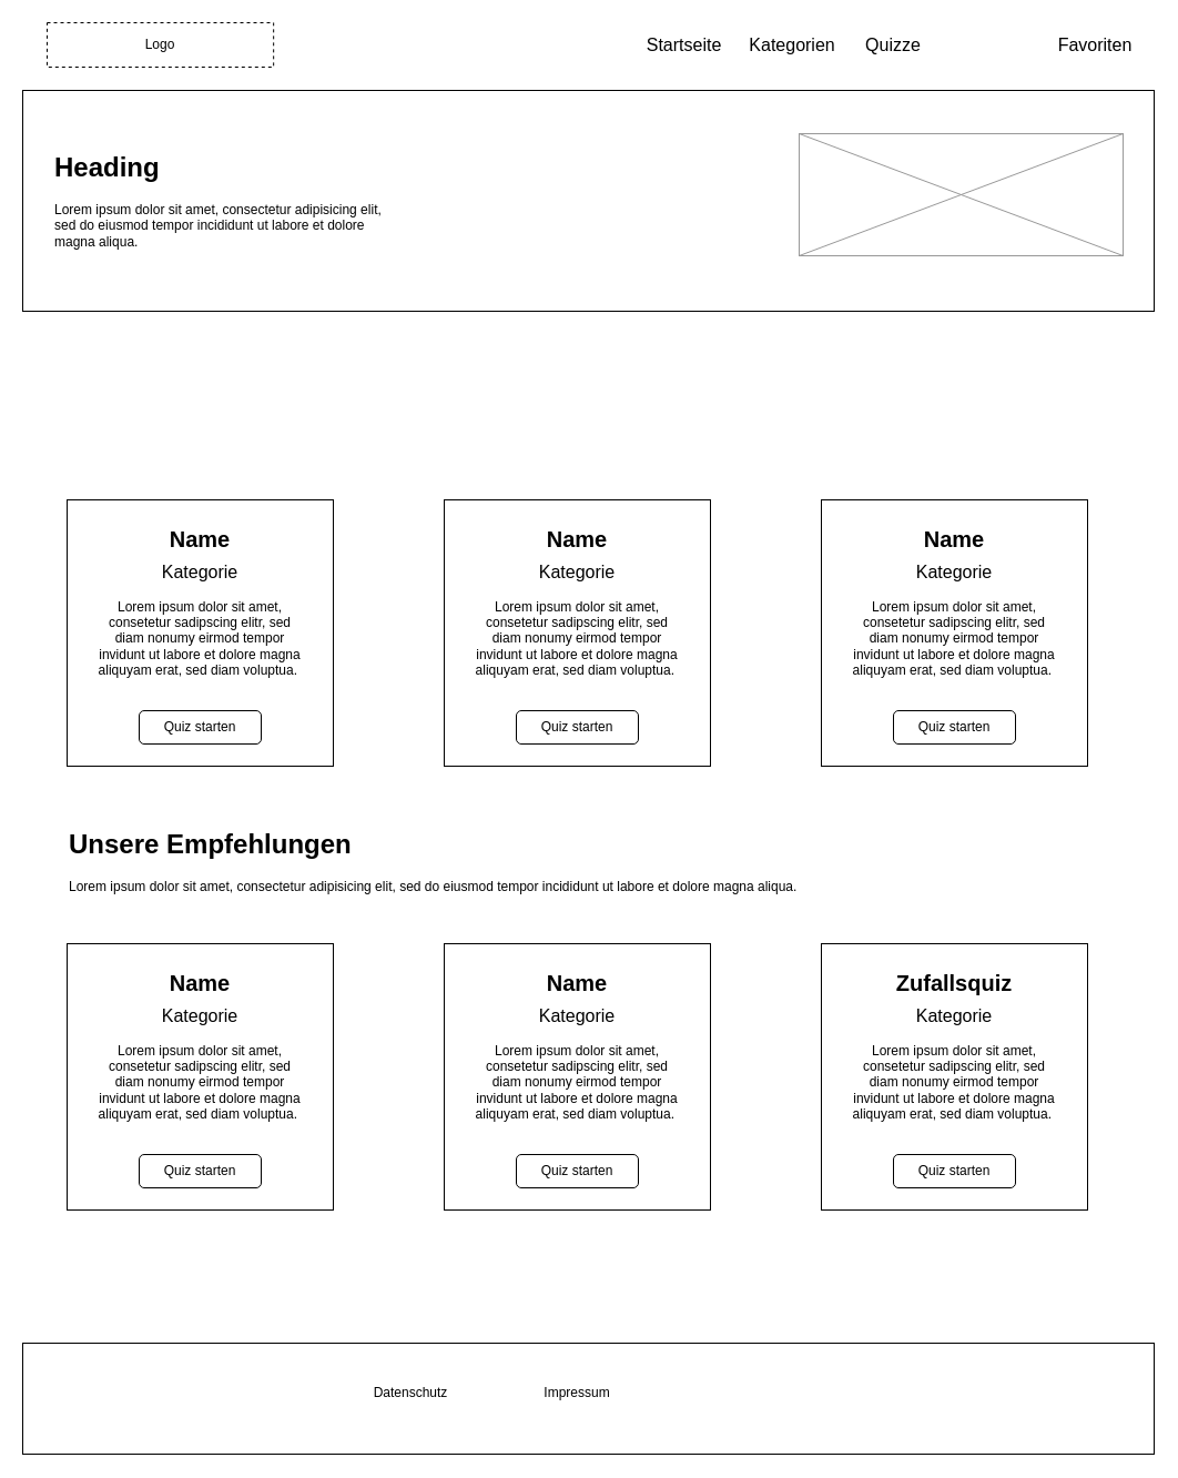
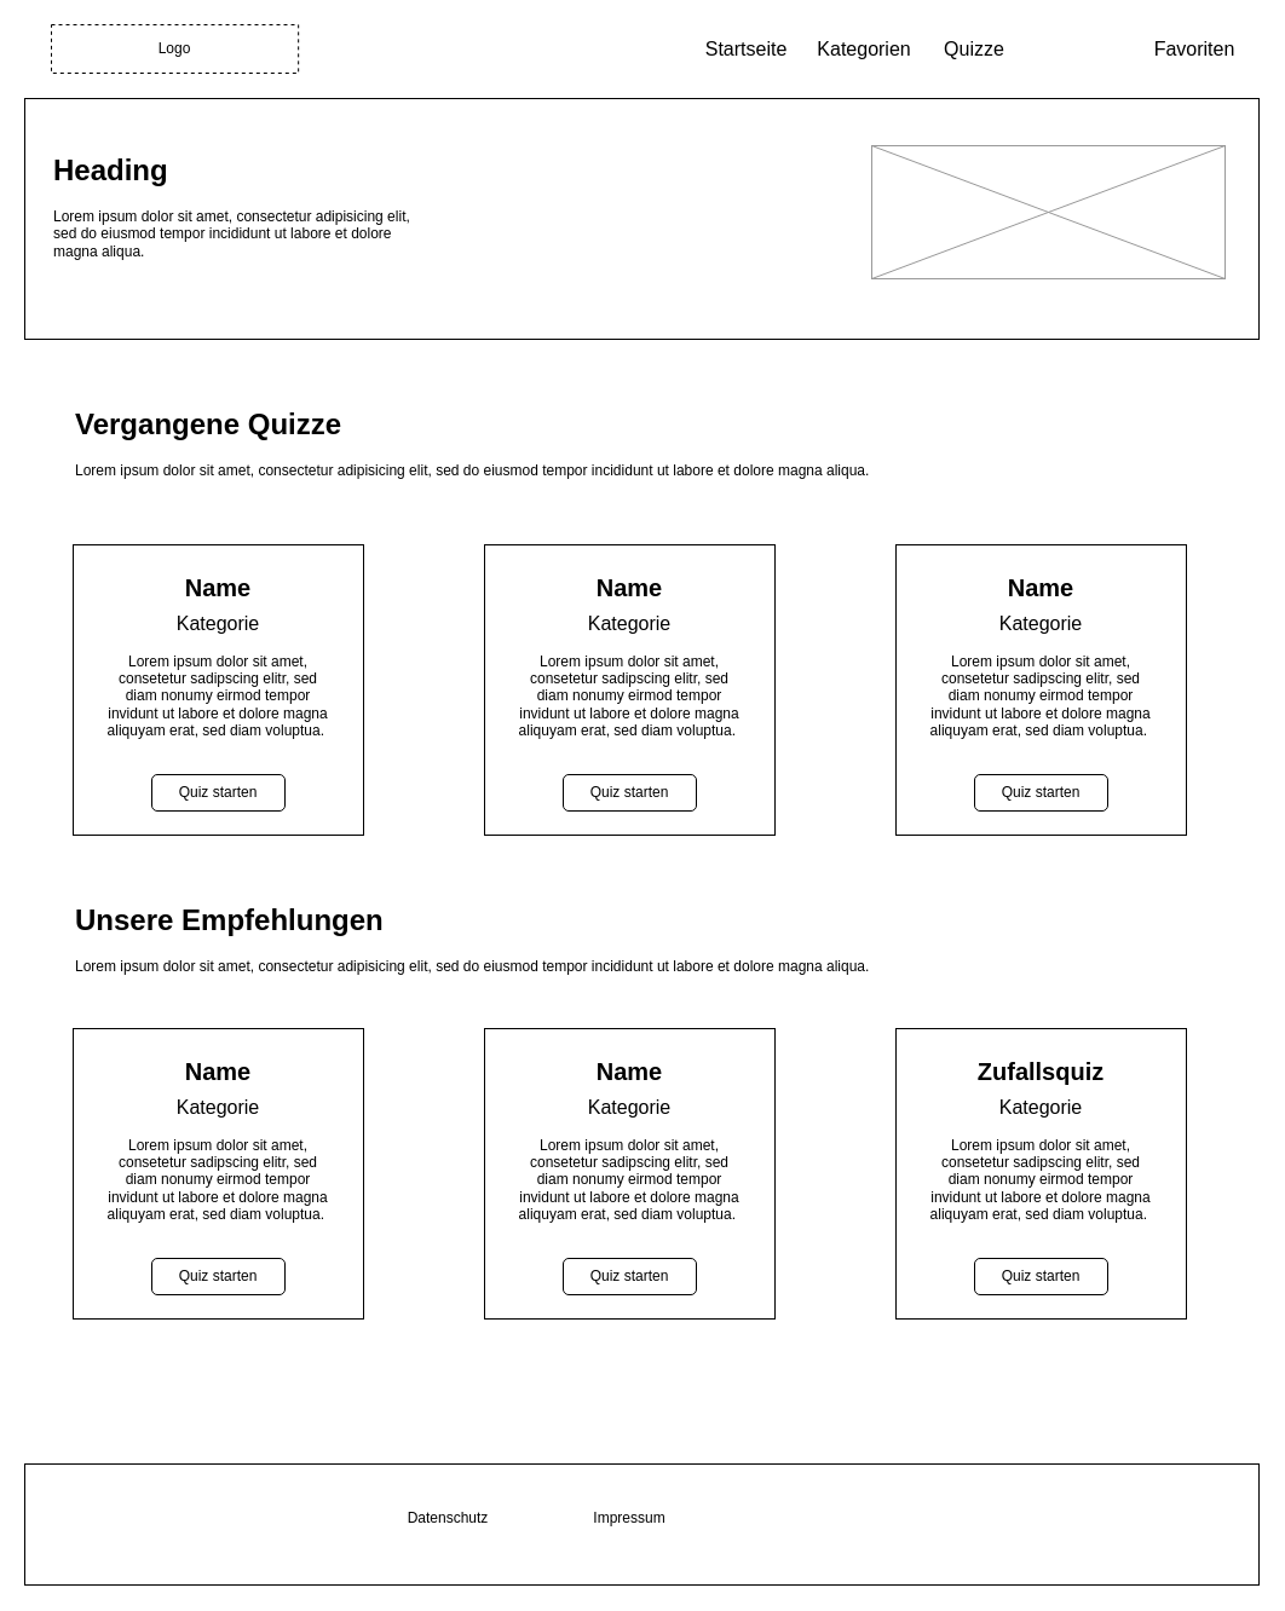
  <mxCell id="0" />
  <mxCell id="1" parent="0" />
  <mxCell id="2" value="" style="group;movable=0;resizable=0;rotatable=0;deletable=0;editable=0;locked=1;connectable=0;" parent="1" vertex="1" connectable="0"><mxGeometry x="42" y="20" width="980" height="40" as="geometry" /></mxCell>
  <mxCell id="3" value="" style="group" parent="2" vertex="1" connectable="0"><mxGeometry x="540" y="5" width="440" height="30" as="geometry" /></mxCell>
  <mxCell id="4" value="&lt;span style=&quot;background-color: initial; font-size: 16px;&quot;&gt;Startseite&lt;/span&gt;" style="text;html=1;align=center;verticalAlign=middle;resizable=0;points=[];autosize=1;strokeColor=none;fillColor=none;fontSize=16;" parent="3" vertex="1"><mxGeometry x="-11.282" width="90" height="30" as="geometry" /></mxCell>
  <mxCell id="5" value="Kategorien" style="text;html=1;align=center;verticalAlign=middle;whiteSpace=wrap;rounded=0;fontSize=16;" parent="3" vertex="1"><mxGeometry x="97.387" width="70.4" height="30" as="geometry" /></mxCell>
  <mxCell id="6" value="Quizze" style="text;html=1;align=center;verticalAlign=middle;whiteSpace=wrap;rounded=0;fontSize=16;" parent="3" vertex="1"><mxGeometry x="187.733" width="70.4" height="30" as="geometry" /></mxCell>
  <mxCell id="7" value="Favoriten" style="text;html=1;align=center;verticalAlign=middle;whiteSpace=wrap;rounded=0;fontSize=16;" parent="3" vertex="1"><mxGeometry x="369.6" width="70.4" height="30" as="geometry" /></mxCell>
  <mxCell id="8" value="Logo" style="rounded=0;whiteSpace=wrap;html=1;gradientColor=none;fillStyle=auto;dashed=1;" parent="2" vertex="1"><mxGeometry width="204.167" height="40" as="geometry" /></mxCell>
  <mxCell id="9" value="" style="rounded=0;whiteSpace=wrap;html=1;" parent="1" vertex="1"><mxGeometry y="81" width="1020" height="199" as="geometry" x="20" /></mxCell>
- <mxCell id="10" value="&lt;h1 style=&quot;margin-top: 0px;&quot;&gt;Heading&lt;/h1&gt;&lt;p&gt;Lorem ipsum dolor sit amet, consectetur adipisicing elit, sed do eiusmod tempor incididunt ut labore et dolore magna aliqua.&lt;/p&gt;" style="text;html=1;whiteSpace=wrap;overflow=hidden;rounded=0;" parent="1" vertex="1"><mxGeometry x="47" y="130" width="300" height="120" as="geometry" /></mxCell>
+ <mxCell id="10" value="&lt;h1 style=&quot;margin-top: 0px;&quot;&gt;Heading&lt;/h1&gt;&lt;p&gt;Lorem ipsum dolor sit amet, consectetur adipisicing elit, sed do eiusmod tempor incididunt ut labore et dolore magna aliqua.&lt;/p&gt;" style="text;html=1;whiteSpace=wrap;overflow=hidden;rounded=0;" parent="1" vertex="1"><mxGeometry x="42" y="120" width="300" height="120" as="geometry" /></mxCell>
  <mxCell id="11" value="" style="verticalLabelPosition=bottom;shadow=0;dashed=0;align=center;html=1;verticalAlign=top;strokeWidth=1;shape=mxgraph.mockup.graphics.simpleIcon;strokeColor=#999999;" parent="1" vertex="1"><mxGeometry x="720" y="120" width="292" height="110" as="geometry" /></mxCell>
+ <mxCell id="12" value="&lt;h1 style=&quot;margin-top: 0px;&quot;&gt;Vergangene Quizze&lt;/h1&gt;&lt;p&gt;Lorem ipsum dolor sit amet, consectetur adipisicing elit, sed do eiusmod tempor incididunt ut labore et dolore magna aliqua.&lt;/p&gt;" style="text;html=1;whiteSpace=wrap;overflow=hidden;rounded=0;" vertex="1" parent="1"><mxGeometry x="60" y="330" width="880" height="120" as="geometry" /></mxCell>
  <mxCell id="13" value="&lt;h1 style=&quot;margin-top: 0px;&quot;&gt;Unsere Empfehlungen&lt;/h1&gt;&lt;p&gt;Lorem ipsum dolor sit amet, consectetur adipisicing elit, sed do eiusmod tempor incididunt ut labore et dolore magna aliqua.&lt;/p&gt;" style="text;html=1;whiteSpace=wrap;overflow=hidden;rounded=0;" vertex="1" parent="1"><mxGeometry x="60" y="740" width="880" height="120" as="geometry" /></mxCell>
  <mxCell id="14" value="" style="group" vertex="1" connectable="0" parent="1"><mxGeometry x="60" y="450" width="240" height="240" as="geometry" /></mxCell>
  <mxCell id="15" value="" style="whiteSpace=wrap;html=1;aspect=fixed;" vertex="1" parent="14"><mxGeometry width="240" height="240" as="geometry" /></mxCell>
  <mxCell id="16" value="Name" style="text;html=1;align=center;verticalAlign=middle;whiteSpace=wrap;rounded=0;strokeWidth=6;fontStyle=1;fontSize=20;" vertex="1" parent="14"><mxGeometry x="75" y="10" width="90" height="50" as="geometry" /></mxCell>
  <mxCell id="17" value="Kategorie" style="text;html=1;align=center;verticalAlign=middle;whiteSpace=wrap;rounded=0;fontSize=16;" vertex="1" parent="14"><mxGeometry x="90" y="50" width="60" height="30" as="geometry" /></mxCell>
  <mxCell id="18" value="Quiz starten" style="rounded=1;whiteSpace=wrap;html=1;" vertex="1" parent="14"><mxGeometry x="65" y="190" width="110" height="30" as="geometry" /></mxCell>
  <mxCell id="19" value="Lorem ipsum dolor sit amet, consetetur sadipscing elitr, sed diam nonumy eirmod tempor invidunt ut labore et dolore magna aliquyam erat, sed diam voluptua.&amp;nbsp;" style="text;html=1;align=center;verticalAlign=middle;whiteSpace=wrap;rounded=0;" vertex="1" parent="14"><mxGeometry x="25" y="110" width="190" height="30" as="geometry" /></mxCell>
  <mxCell id="20" value="" style="group" vertex="1" connectable="0" parent="1"><mxGeometry x="400" y="450" width="240" height="240" as="geometry" /></mxCell>
  <mxCell id="21" value="" style="whiteSpace=wrap;html=1;aspect=fixed;" vertex="1" parent="20"><mxGeometry width="240" height="240" as="geometry" /></mxCell>
  <mxCell id="22" value="Name" style="text;html=1;align=center;verticalAlign=middle;whiteSpace=wrap;rounded=0;strokeWidth=6;fontStyle=1;fontSize=20;" vertex="1" parent="20"><mxGeometry x="75" y="10" width="90" height="50" as="geometry" /></mxCell>
  <mxCell id="23" value="Kategorie" style="text;html=1;align=center;verticalAlign=middle;whiteSpace=wrap;rounded=0;fontSize=16;" vertex="1" parent="20"><mxGeometry x="90" y="50" width="60" height="30" as="geometry" /></mxCell>
  <mxCell id="24" value="Quiz starten" style="rounded=1;whiteSpace=wrap;html=1;" vertex="1" parent="20"><mxGeometry x="65" y="190" width="110" height="30" as="geometry" /></mxCell>
  <mxCell id="25" value="Lorem ipsum dolor sit amet, consetetur sadipscing elitr, sed diam nonumy eirmod tempor invidunt ut labore et dolore magna aliquyam erat, sed diam voluptua.&amp;nbsp;" style="text;html=1;align=center;verticalAlign=middle;whiteSpace=wrap;rounded=0;" vertex="1" parent="20"><mxGeometry x="25" y="110" width="190" height="30" as="geometry" /></mxCell>
  <mxCell id="26" value="" style="group" vertex="1" connectable="0" parent="1"><mxGeometry x="740" y="450" width="240" height="240" as="geometry" /></mxCell>
  <mxCell id="27" value="" style="whiteSpace=wrap;html=1;aspect=fixed;" vertex="1" parent="26"><mxGeometry width="240" height="240" as="geometry" /></mxCell>
  <mxCell id="28" value="Name" style="text;html=1;align=center;verticalAlign=middle;whiteSpace=wrap;rounded=0;strokeWidth=6;fontStyle=1;fontSize=20;" vertex="1" parent="26"><mxGeometry x="75" y="10" width="90" height="50" as="geometry" /></mxCell>
  <mxCell id="29" value="Kategorie" style="text;html=1;align=center;verticalAlign=middle;whiteSpace=wrap;rounded=0;fontSize=16;" vertex="1" parent="26"><mxGeometry x="90" y="50" width="60" height="30" as="geometry" /></mxCell>
  <mxCell id="30" value="Quiz starten" style="rounded=1;whiteSpace=wrap;html=1;" vertex="1" parent="26"><mxGeometry x="65" y="190" width="110" height="30" as="geometry" /></mxCell>
  <mxCell id="31" value="Lorem ipsum dolor sit amet, consetetur sadipscing elitr, sed diam nonumy eirmod tempor invidunt ut labore et dolore magna aliquyam erat, sed diam voluptua.&amp;nbsp;" style="text;html=1;align=center;verticalAlign=middle;whiteSpace=wrap;rounded=0;" vertex="1" parent="26"><mxGeometry x="25" y="110" width="190" height="30" as="geometry" /></mxCell>
  <mxCell id="32" value="" style="group" vertex="1" connectable="0" parent="1"><mxGeometry x="60" y="850" width="240" height="240" as="geometry" /></mxCell>
  <mxCell id="33" value="" style="whiteSpace=wrap;html=1;aspect=fixed;" vertex="1" parent="32"><mxGeometry width="240" height="240" as="geometry" /></mxCell>
  <mxCell id="34" value="Name" style="text;html=1;align=center;verticalAlign=middle;whiteSpace=wrap;rounded=0;strokeWidth=6;fontStyle=1;fontSize=20;" vertex="1" parent="32"><mxGeometry x="75" y="10" width="90" height="50" as="geometry" /></mxCell>
  <mxCell id="35" value="Kategorie" style="text;html=1;align=center;verticalAlign=middle;whiteSpace=wrap;rounded=0;fontSize=16;" vertex="1" parent="32"><mxGeometry x="90" y="50" width="60" height="30" as="geometry" /></mxCell>
  <mxCell id="36" value="Quiz starten" style="rounded=1;whiteSpace=wrap;html=1;" vertex="1" parent="32"><mxGeometry x="65" y="190" width="110" height="30" as="geometry" /></mxCell>
  <mxCell id="37" value="Lorem ipsum dolor sit amet, consetetur sadipscing elitr, sed diam nonumy eirmod tempor invidunt ut labore et dolore magna aliquyam erat, sed diam voluptua.&amp;nbsp;" style="text;html=1;align=center;verticalAlign=middle;whiteSpace=wrap;rounded=0;" vertex="1" parent="32"><mxGeometry x="25" y="110" width="190" height="30" as="geometry" /></mxCell>
  <mxCell id="38" value="" style="group" vertex="1" connectable="0" parent="1"><mxGeometry x="400" y="850" width="240" height="240" as="geometry" /></mxCell>
  <mxCell id="39" value="" style="whiteSpace=wrap;html=1;aspect=fixed;" vertex="1" parent="38"><mxGeometry width="240" height="240" as="geometry" /></mxCell>
  <mxCell id="40" value="Name" style="text;html=1;align=center;verticalAlign=middle;whiteSpace=wrap;rounded=0;strokeWidth=6;fontStyle=1;fontSize=20;" vertex="1" parent="38"><mxGeometry x="75" y="10" width="90" height="50" as="geometry" /></mxCell>
  <mxCell id="41" value="Kategorie" style="text;html=1;align=center;verticalAlign=middle;whiteSpace=wrap;rounded=0;fontSize=16;" vertex="1" parent="38"><mxGeometry x="90" y="50" width="60" height="30" as="geometry" /></mxCell>
  <mxCell id="42" value="Quiz starten" style="rounded=1;whiteSpace=wrap;html=1;" vertex="1" parent="38"><mxGeometry x="65" y="190" width="110" height="30" as="geometry" /></mxCell>
  <mxCell id="43" value="Lorem ipsum dolor sit amet, consetetur sadipscing elitr, sed diam nonumy eirmod tempor invidunt ut labore et dolore magna aliquyam erat, sed diam voluptua.&amp;nbsp;" style="text;html=1;align=center;verticalAlign=middle;whiteSpace=wrap;rounded=0;" vertex="1" parent="38"><mxGeometry x="25" y="110" width="190" height="30" as="geometry" /></mxCell>
  <mxCell id="44" value="" style="group" vertex="1" connectable="0" parent="1"><mxGeometry x="740" y="850" width="240" height="240" as="geometry" /></mxCell>
  <mxCell id="45" value="" style="whiteSpace=wrap;html=1;aspect=fixed;" vertex="1" parent="44"><mxGeometry width="240" height="240" as="geometry" /></mxCell>
  <mxCell id="46" value="Zufallsquiz" style="text;html=1;align=center;verticalAlign=middle;whiteSpace=wrap;rounded=0;strokeWidth=6;fontStyle=1;fontSize=20;" vertex="1" parent="44"><mxGeometry x="75" y="10" width="90" height="50" as="geometry" /></mxCell>
  <mxCell id="47" value="Kategorie" style="text;html=1;align=center;verticalAlign=middle;whiteSpace=wrap;rounded=0;fontSize=16;" vertex="1" parent="44"><mxGeometry x="90" y="50" width="60" height="30" as="geometry" /></mxCell>
  <mxCell id="48" value="Quiz starten" style="rounded=1;whiteSpace=wrap;html=1;" vertex="1" parent="44"><mxGeometry x="65" y="190" width="110" height="30" as="geometry" /></mxCell>
  <mxCell id="49" value="Lorem ipsum dolor sit amet, consetetur sadipscing elitr, sed diam nonumy eirmod tempor invidunt ut labore et dolore magna aliquyam erat, sed diam voluptua.&amp;nbsp;" style="text;html=1;align=center;verticalAlign=middle;whiteSpace=wrap;rounded=0;" vertex="1" parent="44"><mxGeometry x="25" y="110" width="190" height="30" as="geometry" /></mxCell>
  <mxCell id="50" value="" style="rounded=0;whiteSpace=wrap;html=1;" vertex="1" parent="1"><mxGeometry y="1210" width="1020" height="100" as="geometry" x="20" /></mxCell>
  <mxCell id="51" value="" style="group" vertex="1" connectable="0" parent="1"><mxGeometry x="340" y="1240" width="360" height="30" as="geometry" /></mxCell>
  <mxCell id="52" value="Impressum" style="text;html=1;align=center;verticalAlign=middle;whiteSpace=wrap;rounded=0;" vertex="1" parent="51"><mxGeometry x="150" width="60" height="30" as="geometry" /></mxCell>
  <mxCell id="53" value="Datenschutz" style="text;html=1;align=center;verticalAlign=middle;whiteSpace=wrap;rounded=0;" vertex="1" parent="51"><mxGeometry width="60" height="30" as="geometry" /></mxCell>
